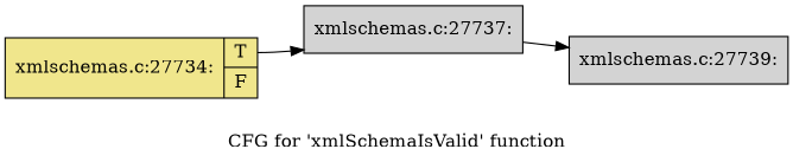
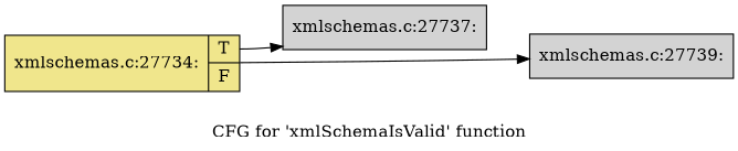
  digraph {
    label="CFG for 'xmlSchemaIsValid' function"
    rankdir=LR
    node [fillcolor=lightgrey shape=record style=filled]
    n1 [fillcolor=khaki label="{xmlschemas.c:27734:|{<s0>T|<s1>F}}"]
    n2 [label="{xmlschemas.c:27737:}"]
    n3 [label="{xmlschemas.c:27739:}"]
    n1 -> n2 [tailport=s0]
-   n2 -> n3
+   n1 -> n3
  }
